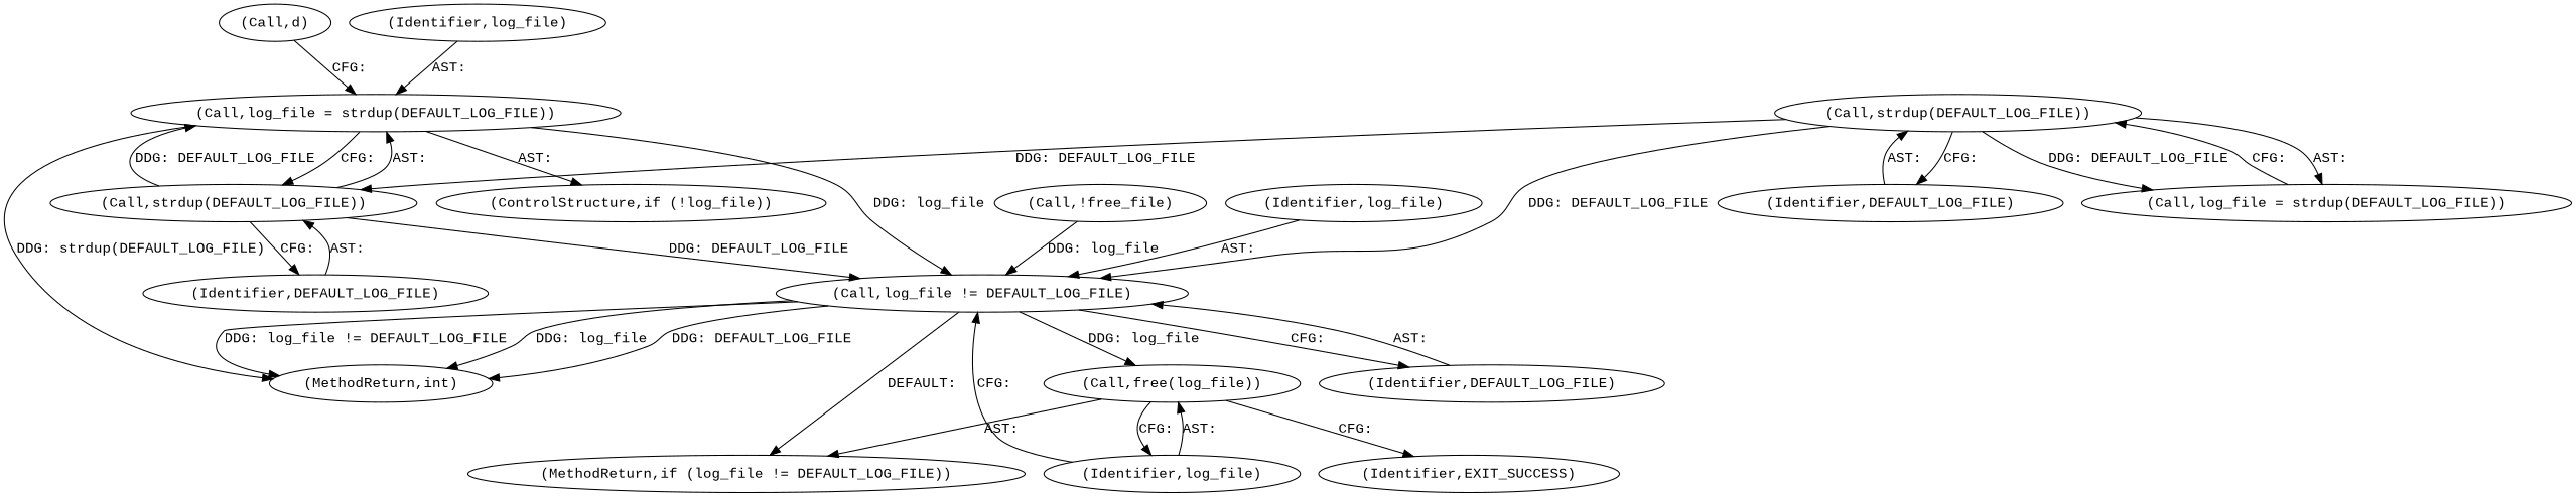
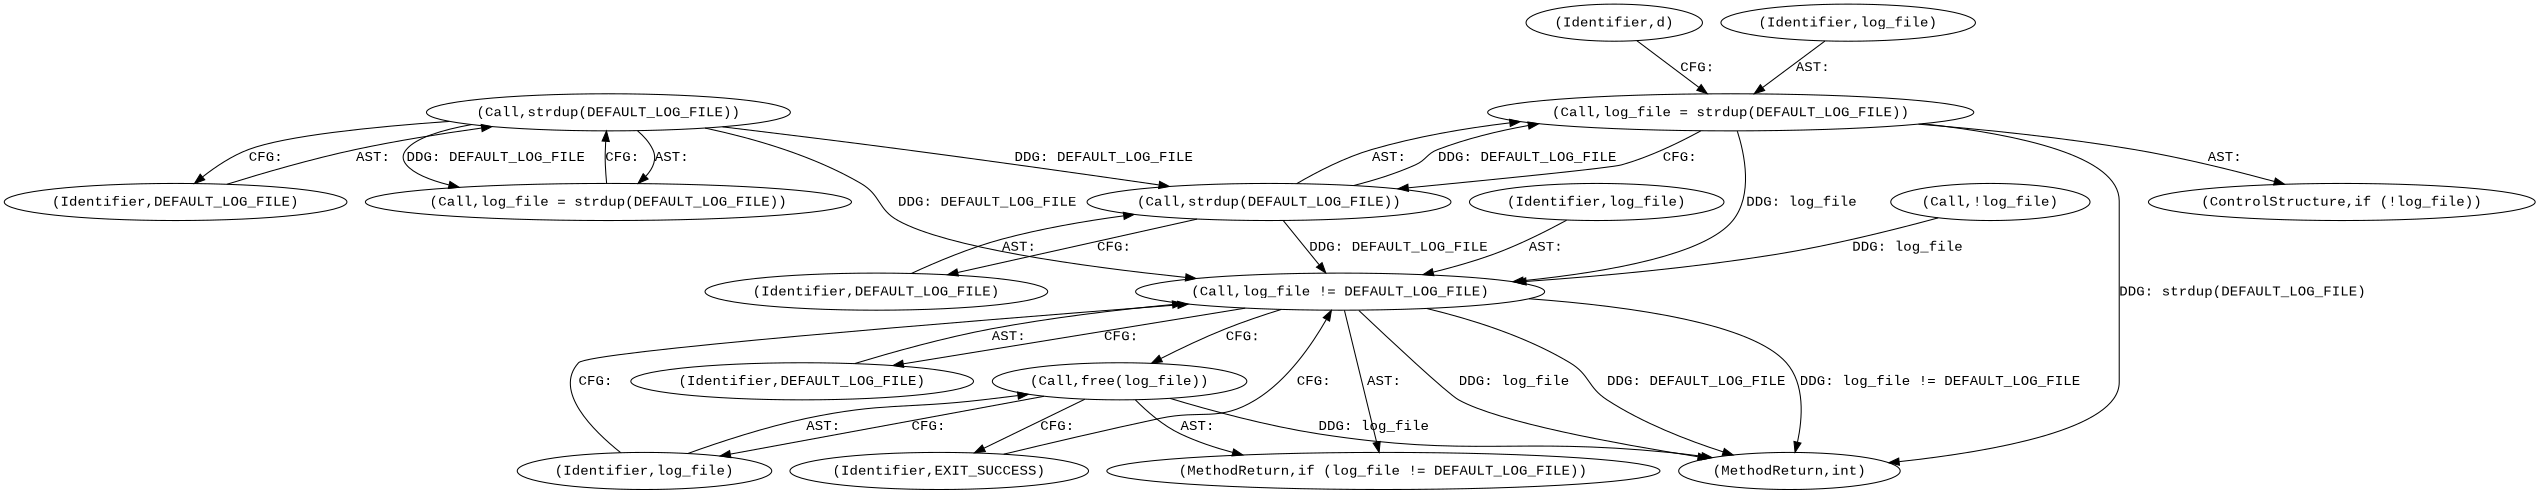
  digraph {
    fontname="Liberation Mono"
    node [fontname="Liberation Mono"]
    edge [fontname="Liberation Mono"]
    n1 [label="(Call,log_file = strdup(DEFAULT_LOG_FILE))"]
    n2 [label="(Call,strdup(DEFAULT_LOG_FILE))"]
    n3 [label="(Call,log_file != DEFAULT_LOG_FILE)"]
    n4 [label="(MethodReturn,int)"]
    n5 [label="(ControlStructure,if (!log_file))"]
    n6 [label="(Identifier,DEFAULT_LOG_FILE)"]
    n7 [label="(Call,free(log_file))"]
    n8 [label="(Identifier,DEFAULT_LOG_FILE)"]
    n9 [label="(MethodReturn,if (log_file != DEFAULT_LOG_FILE))"]
    n10 [label="(Call,strdup(DEFAULT_LOG_FILE))"]
    n11 [label="(Call,log_file = strdup(DEFAULT_LOG_FILE))"]
    n12 [label="(Identifier,DEFAULT_LOG_FILE)"]
    n13 [label="(Identifier,log_file)"]
    n14 [label="(Identifier,EXIT_SUCCESS)"]
-   n15 [label="(Call,!free_file)"]
+   n15 [label="(Call,!log_file)"]
    n16 [label="(Identifier,log_file)"]
-   n17 [label="(Call,d)"]
+   n17 [label="(Identifier,d)"]
    n18 [label="(Identifier,log_file)"]
    n1 -> n2 [label="CFG: "]
    n1 -> n3 [label="DDG: log_file"]
    n1 -> n4 [label="DDG: strdup(DEFAULT_LOG_FILE)"]
    n1 -> n5 [label="AST: "]
    n2 -> n1 [label="AST: "]
    n2 -> n1 [label="DDG: DEFAULT_LOG_FILE"]
    n2 -> n3 [label="DDG: DEFAULT_LOG_FILE"]
    n2 -> n6 [label="CFG: "]
    n3 -> n4 [label="DDG: log_file"]
    n3 -> n4 [label="DDG: DEFAULT_LOG_FILE"]
    n3 -> n4 [label="DDG: log_file != DEFAULT_LOG_FILE"]
-   n3 -> n7 [label="DDG: log_file"]
+   n3 -> n7 [label="CFG: "]
    n3 -> n8 [label="CFG: "]
-   n3 -> n9 [label="DEFAULT: "]
+   n3 -> n9 [label="AST: "]
    n6 -> n2 [label="AST: "]
+   n7 -> n4 [label="DDG: log_file"]
    n7 -> n9 [label="AST: "]
    n7 -> n13 [label="CFG: "]
    n7 -> n14 [label="CFG: "]
    n8 -> n3 [label="AST: "]
    n10 -> n2 [label="DDG: DEFAULT_LOG_FILE"]
    n10 -> n3 [label="DDG: DEFAULT_LOG_FILE"]
    n10 -> n11 [label="AST: "]
    n10 -> n11 [label="DDG: DEFAULT_LOG_FILE"]
    n10 -> n12 [label="CFG: "]
    n11 -> n10 [label="CFG: "]
    n12 -> n10 [label="AST: "]
    n13 -> n3 [label="CFG: "]
    n13 -> n7 [label="AST: "]
+   n14 -> n3 [label="CFG: "]
    n15 -> n3 [label="DDG: log_file"]
    n16 -> n3 [label="AST: "]
    n17 -> n1 [label="CFG: "]
    n18 -> n1 [label="AST: "]
  }
